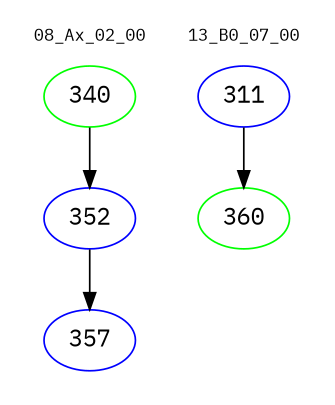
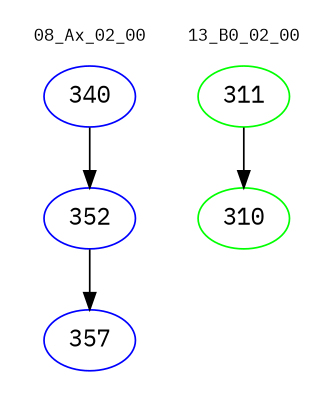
  digraph {
    fontname="IBM Plex Mono"
    node [color=blue fontname="IBM Plex Mono"]
    edge [color=black fontname="IBM Plex Mono"]
    n1 [label=352]
-   n2 [color=green label=340]
+   n2 [label=340]
    n3 [label=357]
-   n4 [label=311]
-   n5 [color=green label=360]
+   n4 [color=green label=311]
+   n5 [color=green label=310]
    subgraph cluster_1 {
      color=white
      fontsize=10
      label="08_Ax_02_00"
      n1
      n2
      n3
    }
    subgraph cluster_2 {
      color=white
      fontsize=10
-     label="13_B0_07_00"
+     label="13_B0_02_00"
      n4
      n5
    }
    n1 -> n3
    n2 -> n1
    n4 -> n5
  }
